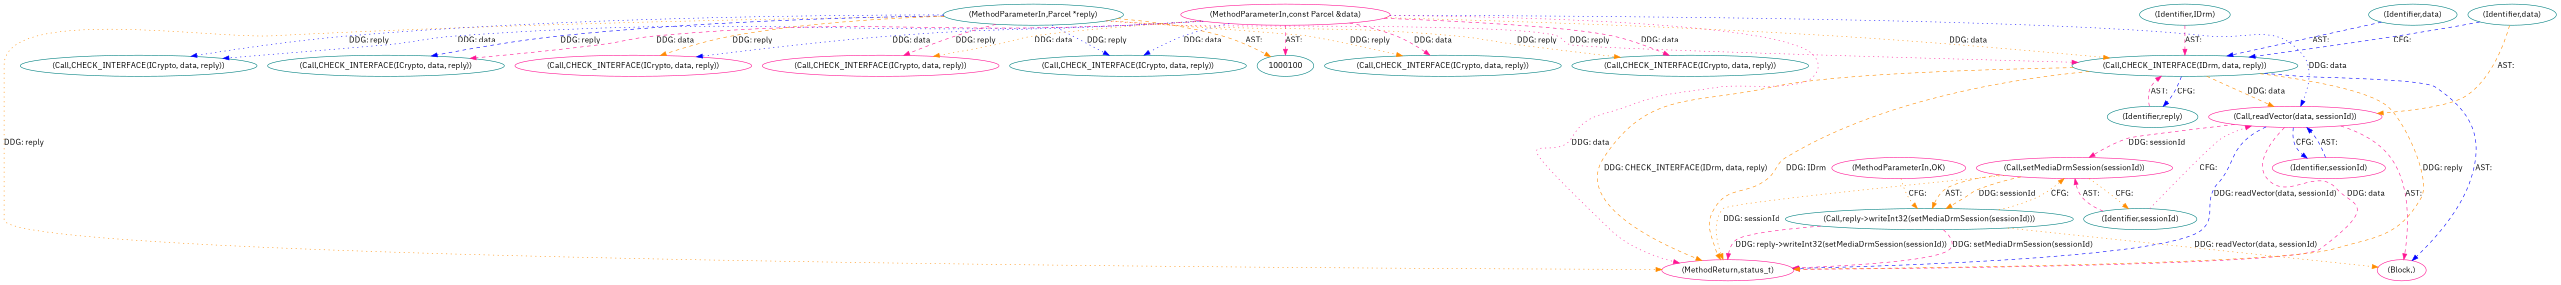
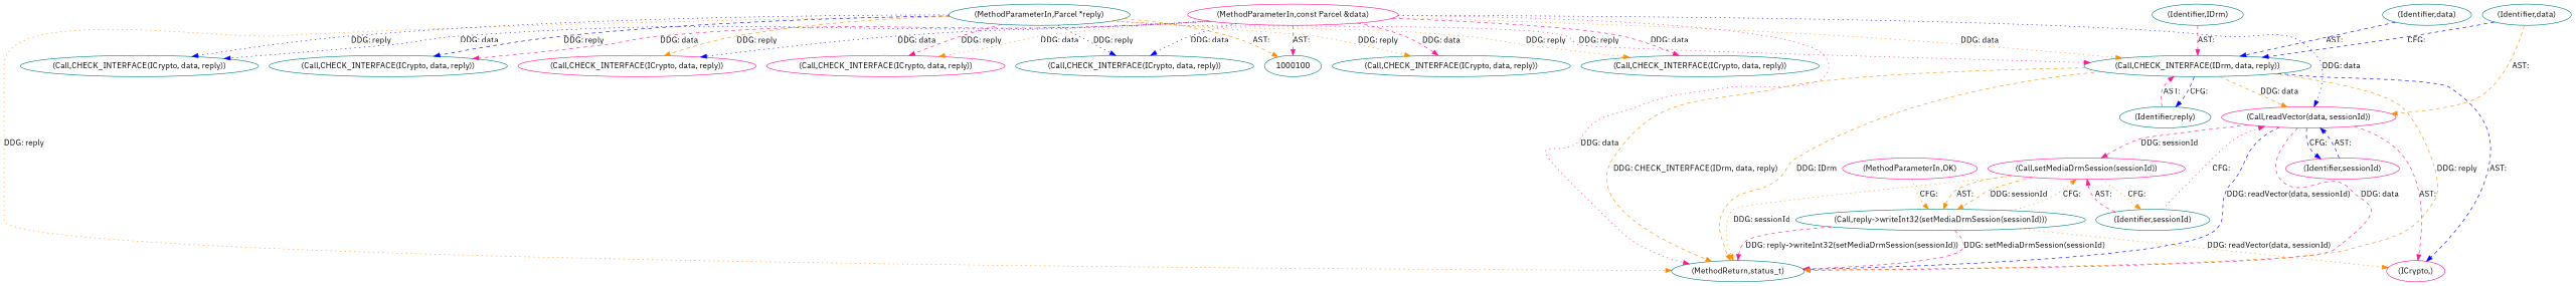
  digraph {
    fontname="IBM Plex Sans"
    node [color=teal fontname="IBM Plex Sans"]
    edge [color=darkorange fontname="IBM Plex Sans" style=dashed]
    n1 [color=deeppink label="(Call,readVector(data, sessionId))"]
    n2 [color=deeppink label="(Call,setMediaDrmSession(sessionId))"]
-   n3 [color=deeppink label="(MethodReturn,status_t)"]
-   n4 [color=deeppink label="(Block,)"]
+   n3 [label="(MethodReturn,status_t)"]
+   n4 [color=deeppink label="(ICrypto,)"]
    n5 [color=deeppink label="(Identifier,sessionId)"]
    n6 [label="(Call,reply->writeInt32(setMediaDrmSession(sessionId)))"]
    n7 [label="(Identifier,sessionId)"]
    n8 [label="(Call,CHECK_INTERFACE(IDrm, data, reply))"]
    n9 [label="(Identifier,reply)"]
    n10 [color=deeppink label="(MethodParameterIn,const Parcel &data)"]
    n11 [label="(Call,CHECK_INTERFACE(ICrypto, data, reply))"]
    n12 [label="(Call,CHECK_INTERFACE(ICrypto, data, reply))"]
    n13 [color=deeppink label="(Call,CHECK_INTERFACE(ICrypto, data, reply))"]
    n14 [label="(Call,CHECK_INTERFACE(ICrypto, data, reply))"]
    n15 [label="(Call,CHECK_INTERFACE(ICrypto, data, reply))"]
    n16 [label="(Call,CHECK_INTERFACE(ICrypto, data, reply))"]
    n17 [color=deeppink label="(Call,CHECK_INTERFACE(ICrypto, data, reply))"]
    1000100
    n19 [label="(MethodParameterIn,Parcel *reply)"]
    n20 [color=deeppink label="(MethodParameterIn,OK)"]
    n21 [label="(Identifier,data)"]
    n22 [label="(Identifier,IDrm)"]
    n23 [label="(Identifier,data)"]
    n1 -> n2 [color=deeppink label="DDG: sessionId"]
    n1 -> n3 [color=blue label="DDG: readVector(data, sessionId)"]
    n1 -> n3 [color=deeppink label="DDG: data"]
    n1 -> n4 [color=deeppink label="AST: "]
    n1 -> n5 [color=blue label="CFG: "]
    n2 -> n3 [label="DDG: sessionId" style=dotted]
    n2 -> n6 [label="AST: "]
    n2 -> n6 [label="DDG: sessionId"]
    n2 -> n7 [label="CFG: " style=dotted]
    n5 -> n1 [color=blue label="AST: "]
    n6 -> n2 [label="CFG: " style=dotted]
    n6 -> n3 [color=deeppink label="DDG: setMediaDrmSession(sessionId)"]
    n6 -> n3 [color=deeppink label="DDG: reply->writeInt32(setMediaDrmSession(sessionId))"]
    n6 -> n4 [label="DDG: readVector(data, sessionId)" style=dotted]
    n7 -> n1 [color=deeppink label="CFG: " style=dotted]
    n7 -> n2 [color=deeppink label="AST: "]
    n8 -> n1 [label="DDG: data"]
    n8 -> n3 [label="DDG: CHECK_INTERFACE(IDrm, data, reply)"]
    n8 -> n3 [label="DDG: IDrm"]
    n8 -> n3 [label="DDG: reply"]
    n8 -> n4 [color=blue label="AST: "]
    n8 -> n9 [color=blue label="CFG: "]
    n9 -> n8 [color=deeppink label="AST: "]
    n10 -> n1 [color=blue label="DDG: data" style=dotted]
    n10 -> n3 [color=deeppink label="DDG: data" style=dotted]
    n10 -> n8 [label="DDG: data" style=dotted]
    n10 -> n11 [color=blue label="DDG: data" style=dotted]
    n10 -> n12 [color=deeppink label="DDG: data"]
    n10 -> n13 [color=blue label="DDG: data" style=dotted]
    n10 -> n14 [color=blue label="DDG: data" style=dotted]
    n10 -> n15 [color=deeppink label="DDG: data"]
    n10 -> n16 [color=deeppink label="DDG: data"]
    n10 -> n17 [label="DDG: data" style=dotted]
    n10 -> 1000100 [color=deeppink label="AST: "]
    n19 -> n3 [label="DDG: reply" style=dotted]
    n19 -> n8 [color=deeppink label="DDG: reply" style=dotted]
    n19 -> n11 [color=blue label="DDG: reply" style=dotted]
    n19 -> n12 [color=blue label="DDG: reply"]
    n19 -> n13 [label="DDG: reply"]
    n19 -> n14 [color=blue label="DDG: reply" style=dotted]
    n19 -> n15 [label="DDG: reply" style=dotted]
    n19 -> n16 [label="DDG: reply" style=dotted]
    n19 -> n17 [color=deeppink label="DDG: reply"]
    n19 -> 1000100 [label="AST: "]
    n20 -> n6 [label="CFG: " style=dotted]
    n21 -> n8 [color=blue label="AST: "]
    n22 -> n8 [color=deeppink label="AST: "]
    n23 -> n1 [label="AST: "]
    n23 -> n8 [color=blue label="CFG: "]
  }
